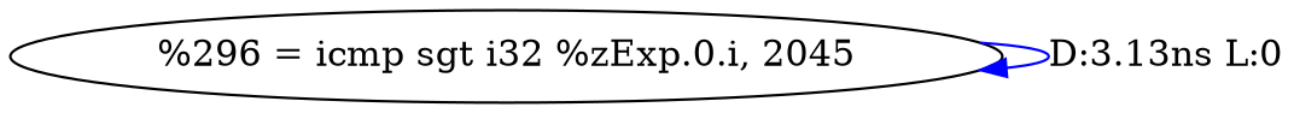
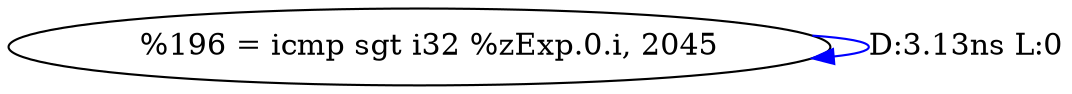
  digraph {
-   n1 [label="%296 = icmp sgt i32 %zExp.0.i, 2045"]
+   n1 [label="  %196 = icmp sgt i32 %zExp.0.i, 2045"]
    n1 -> n1 [color=blue label="D:3.13ns L:0"]
  }
